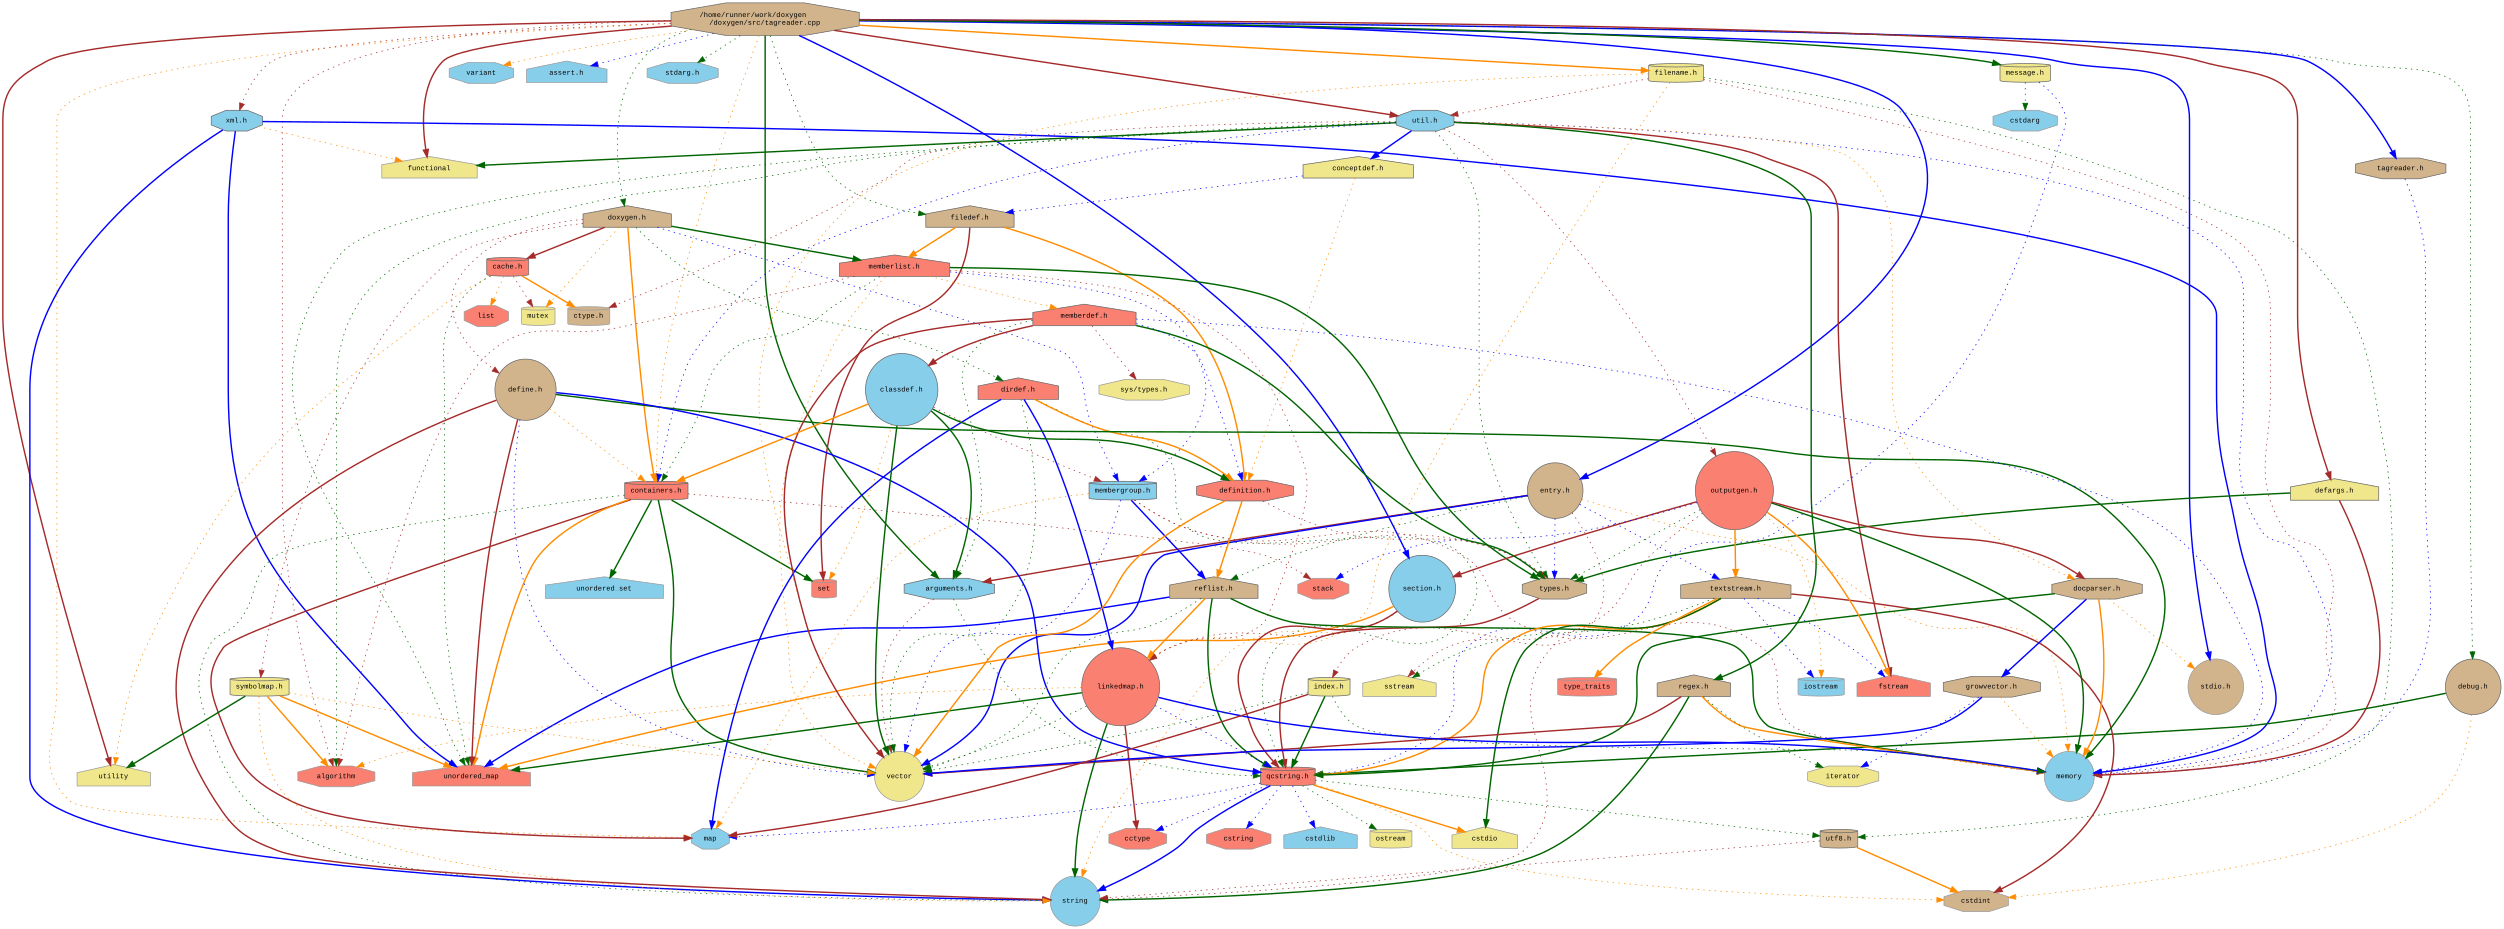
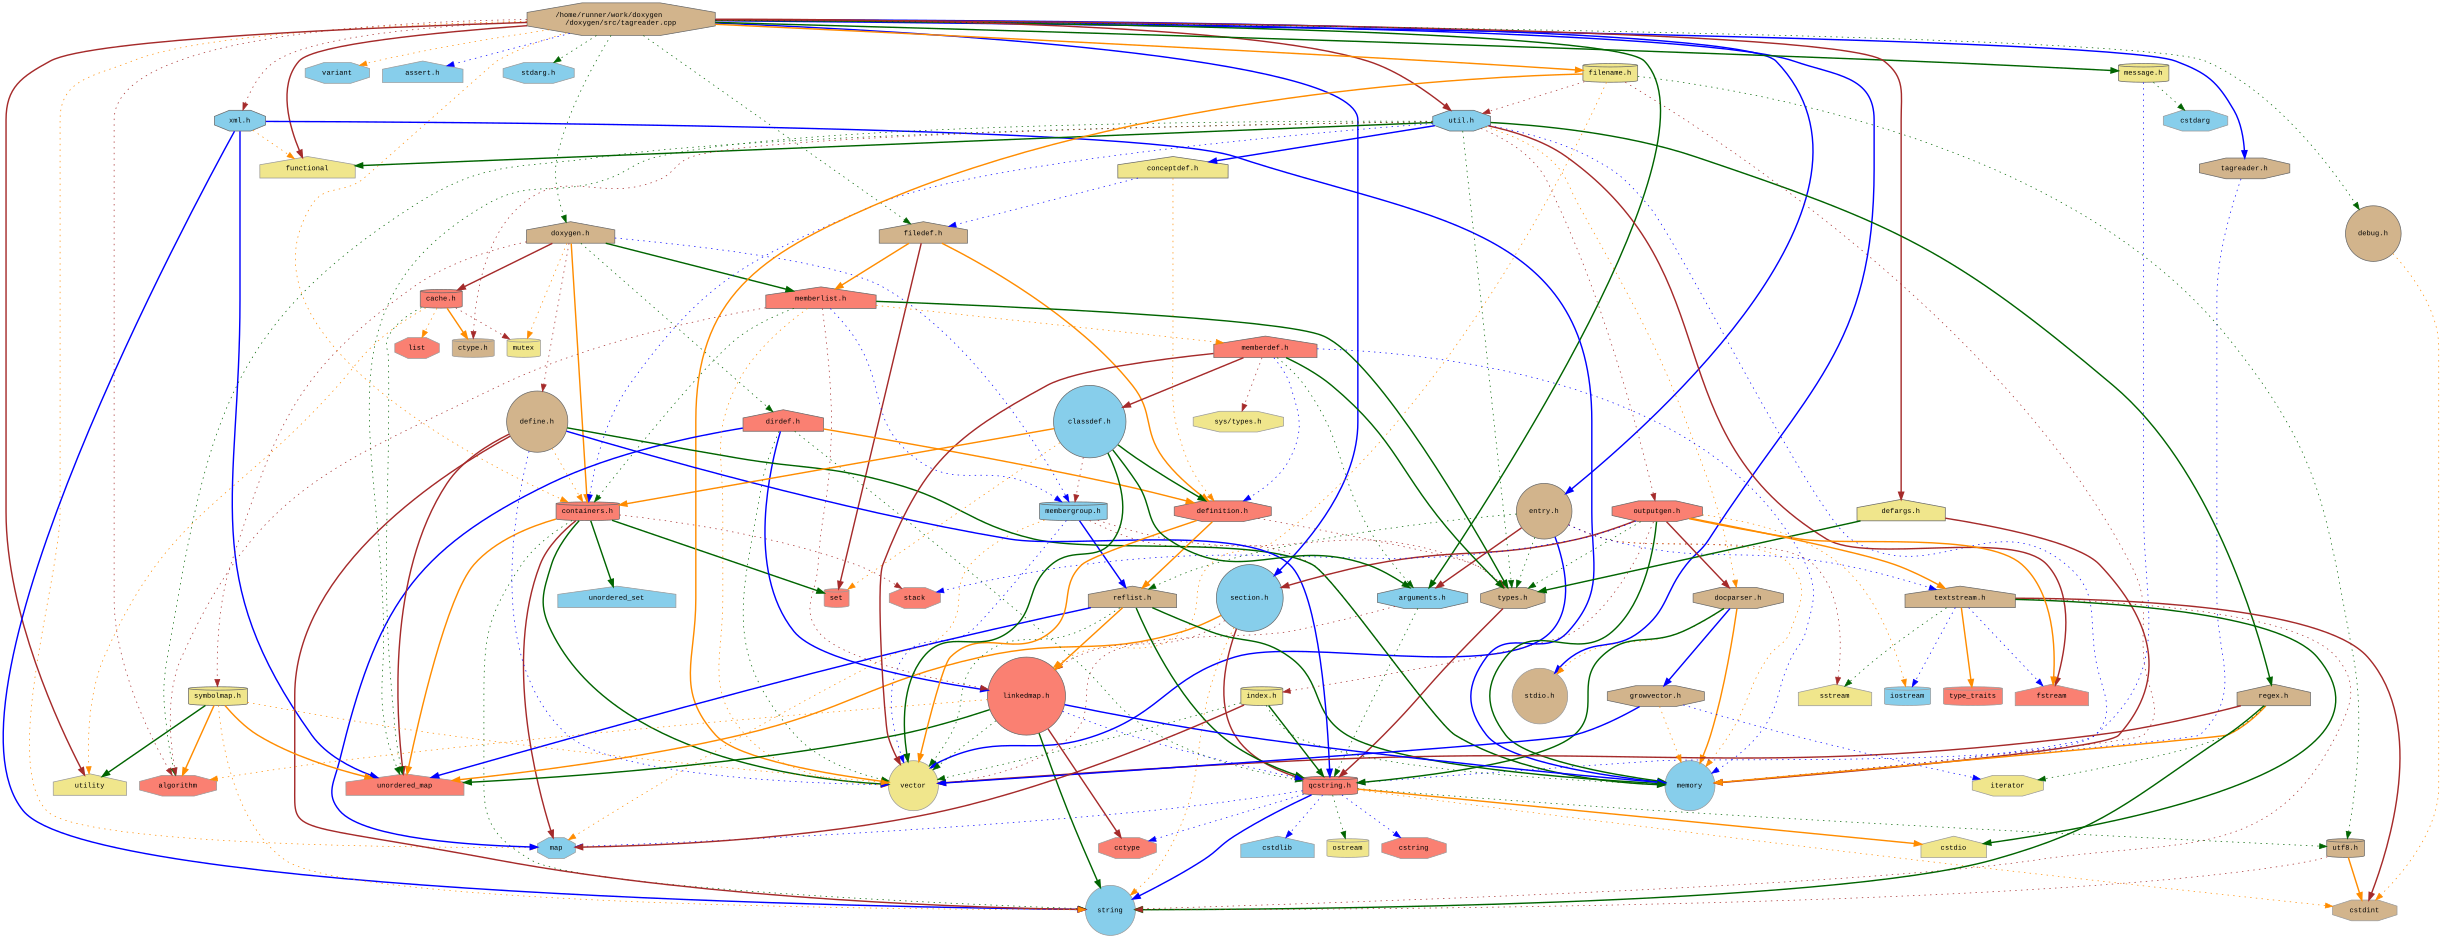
  digraph {
    fontname="Liberation Mono"
    node [color=grey40 fillcolor=salmon fontname="Liberation Mono" fontsize=10 shape=octagon style=filled]
    edge [color=darkgreen fontname="Liberation Mono" fontsize=10 labelfontname=Helvetica labelfontsize=10 style=dotted]
    n1 [color=gray40 fillcolor=tan fontcolor=black height=0.2 label="/home/runner/work/doxygen\l/doxygen/src/tagreader.cpp" width=0.4]
    n2 [fillcolor=tan height=0.2 label="tagreader.h" width=0.4]
    n3 [color=grey60 fillcolor=skyblue height=0.2 label=map width=0.4]
    n4 [color=grey60 fillcolor=khaki height=0.2 label=functional shape=house width=0.4]
    n5 [color=grey60 fillcolor=khaki height=0.2 label=utility shape=house width=0.4]
    n6 [color=grey60 height=0.2 label=algorithm width=0.4]
    n7 [color=grey60 fillcolor=skyblue height=0.2 label=variant width=0.4]
    n8 [color=grey60 fillcolor=skyblue height=0.2 label="assert.h" shape=house width=0.4]
    n9 [color=grey60 fillcolor=tan height=0.2 label="stdio.h" shape=circle width=0.4]
    n10 [color=grey60 fillcolor=skyblue height=0.2 label="stdarg.h" width=0.4]
    n11 [fillcolor=skyblue height=0.2 label="xml.h" width=0.4]
    n12 [fillcolor=tan height=0.2 label="entry.h" shape=circle width=0.4]
    n13 [fillcolor=skyblue height=0.2 label="arguments.h" width=0.4]
    n14 [fillcolor=tan height=0.2 label="doxygen.h" shape=house width=0.4]
    n15 [height=0.2 label="containers.h" shape=cylinder width=0.4]
    n16 [fillcolor=skyblue height=0.2 label="util.h" width=0.4]
    n17 [fillcolor=skyblue height=0.2 label="section.h" shape=circle width=0.4]
    n18 [fillcolor=tan height=0.2 label="filedef.h" shape=house width=0.4]
    n19 [fillcolor=khaki height=0.2 label="message.h" shape=cylinder width=0.4]
    n20 [fillcolor=khaki height=0.2 label="defargs.h" shape=house width=0.4]
    n21 [fillcolor=khaki height=0.2 label="filename.h" shape=cylinder width=0.4]
    n22 [fillcolor=tan height=0.2 label="debug.h" shape=circle width=0.4]
    n23 [color=grey60 fillcolor=skyblue height=0.2 label=memory shape=circle width=0.4]
    n24 [color=grey60 fillcolor=skyblue height=0.2 label=string shape=circle width=0.4]
    n25 [color=grey60 height=0.2 label=unordered_map shape=house width=0.4]
    n26 [color=grey60 fillcolor=khaki height=0.2 label=vector shape=circle width=0.4]
    n27 [color=grey60 fillcolor=khaki height=0.2 label=sstream shape=house width=0.4]
    n28 [fillcolor=tan height=0.2 label="types.h" width=0.4]
    n29 [fillcolor=tan height=0.2 label="reflist.h" shape=house width=0.4]
    n30 [fillcolor=tan height=0.2 label="textstream.h" shape=house width=0.4]
    n31 [height=0.2 label="qcstring.h" shape=cylinder width=0.4]
    n32 [color=grey60 fillcolor=khaki height=0.2 label=mutex shape=cylinder width=0.4]
    n33 [fillcolor=skyblue height=0.2 label="membergroup.h" shape=cylinder width=0.4]
    n34 [height=0.2 label="dirdef.h" shape=house width=0.4]
    n35 [height=0.2 label="memberlist.h" shape=house width=0.4]
    n36 [fillcolor=tan height=0.2 label="define.h" shape=circle width=0.4]
    n37 [height=0.2 label="cache.h" shape=cylinder width=0.4]
    n38 [fillcolor=khaki height=0.2 label="symbolmap.h" shape=cylinder width=0.4]
    n39 [color=grey60 height=0.2 label=set shape=cylinder width=0.4]
    n40 [color=grey60 fillcolor=skyblue height=0.2 label=unordered_set shape=house width=0.4]
    n41 [color=grey60 height=0.2 label=stack width=0.4]
    n42 [color=grey60 height=0.2 label=fstream shape=house width=0.4]
    n43 [color=grey60 fillcolor=tan height=0.2 label="ctype.h" shape=cylinder width=0.4]
    n44 [fillcolor=tan height=0.2 label="docparser.h" width=0.4]
-   n45 [height=0.2 label="outputgen.h" shape=circle width=0.4]
+   n45 [height=0.2 label="outputgen.h" width=0.4]
    n46 [fillcolor=tan height=0.2 label="regex.h" shape=house width=0.4]
    n47 [fillcolor=khaki height=0.2 label="conceptdef.h" shape=house width=0.4]
    n48 [height=0.2 label="linkedmap.h" shape=circle width=0.4]
    n49 [height=0.2 label="definition.h" width=0.4]
    n50 [color=grey60 fillcolor=skyblue height=0.2 label=cstdarg width=0.4]
    n51 [fillcolor=tan height=0.2 label="utf8.h" shape=cylinder width=0.4]
    n52 [color=grey60 fillcolor=tan height=0.2 label=cstdint width=0.4]
    n53 [color=grey60 fillcolor=khaki height=0.2 label=cstdio shape=house width=0.4]
    n54 [color=grey60 fillcolor=skyblue height=0.2 label=iostream shape=cylinder width=0.4]
    n55 [color=grey60 height=0.2 label=type_traits shape=cylinder width=0.4]
    n56 [color=grey60 height=0.2 label=cctype width=0.4]
    n57 [color=grey60 height=0.2 label=cstring width=0.4]
    n58 [color=grey60 fillcolor=skyblue height=0.2 label=cstdlib shape=house width=0.4]
    n59 [color=grey60 fillcolor=khaki height=0.2 label=ostream shape=cylinder width=0.4]
    n60 [height=0.2 label="memberdef.h" shape=house width=0.4]
    n61 [color=grey60 height=0.2 label=list width=0.4]
    n62 [color=grey60 fillcolor=khaki height=0.2 label="sys/types.h" width=0.4]
    n63 [fillcolor=skyblue height=0.2 label="classdef.h" shape=circle width=0.4]
    n64 [fillcolor=tan height=0.2 label="growvector.h" width=0.4]
    n65 [fillcolor=khaki height=0.2 label="index.h" shape=cylinder width=0.4]
    n66 [color=grey60 fillcolor=khaki height=0.2 label=iterator width=0.4]
    n1 -> n2 [color=blue style=bold]
    n1 -> n3 [color=darkorange]
    n1 -> n4 [color=brown style=bold]
    n1 -> n5 [color=brown style=bold]
    n1 -> n6 [color=brown]
    n1 -> n7 [color=darkorange]
    n1 -> n8 [color=blue]
    n1 -> n9 [color=blue style=bold]
    n1 -> n10
    n1 -> n11 [color=brown]
    n1 -> n12 [color=blue style=bold]
    n1 -> n13 [style=bold]
    n1 -> n14
    n1 -> n15 [color=darkorange]
    n1 -> n16 [color=brown style=bold]
    n1 -> n17 [color=blue style=bold]
    n1 -> n18
    n1 -> n19 [style=bold]
    n1 -> n20 [color=brown style=bold]
    n1 -> n21 [color=darkorange style=bold]
    n1 -> n22
    n2 -> n23 [color=blue]
    n11 -> n4 [color=darkorange]
    n11 -> n23 [color=blue style=bold]
    n11 -> n24 [color=blue style=bold]
    n11 -> n25 [color=blue style=bold]
    n12 -> n13 [color=brown style=bold]
    n12 -> n23 [color=darkorange]
    n12 -> n26 [color=blue style=bold]
    n12 -> n27 [color=brown]
-   n12 -> n28 [color=blue]
+   n12 -> n28
    n12 -> n29
    n12 -> n30 [color=blue]
    n13 -> n26 [color=brown]
    n13 -> n31
    n14 -> n15 [color=darkorange style=bold]
    n14 -> n32 [color=darkorange]
    n14 -> n33 [color=blue]
    n14 -> n34
    n14 -> n35 [style=bold]
    n14 -> n36 [color=brown]
    n14 -> n37 [color=brown style=bold]
    n14 -> n38 [color=brown]
    n15 -> n3 [color=brown style=bold]
    n15 -> n24
    n15 -> n25 [color=darkorange style=bold]
    n15 -> n26 [style=bold]
    n15 -> n39 [style=bold]
    n15 -> n40 [style=bold]
    n15 -> n41 [color=brown]
    n16 -> n4 [style=bold]
    n16 -> n6
    n16 -> n15 [color=blue]
    n16 -> n23 [color=blue]
    n16 -> n25
    n16 -> n28
    n16 -> n42 [color=brown style=bold]
    n16 -> n43 [color=brown]
    n16 -> n44 [color=darkorange]
    n16 -> n45 [color=brown]
    n16 -> n46 [style=bold]
    n16 -> n47 [color=blue style=bold]
    n17 -> n24 [color=darkorange]
    n17 -> n25 [color=darkorange style=bold]
    n17 -> n31 [color=brown style=bold]
    n17 -> n48 [color=brown]
    n18 -> n35 [color=darkorange style=bold]
    n18 -> n39 [color=brown style=bold]
    n18 -> n49 [color=darkorange style=bold]
    n19 -> n31 [color=blue]
    n19 -> n50
    n20 -> n23 [color=brown style=bold]
    n20 -> n28 [style=bold]
    n21 -> n16 [color=brown]
    n21 -> n23 [color=brown]
-   n21 -> n26 [color=darkorange]
+   n21 -> n26 [color=darkorange style=bold]
    n21 -> n48 [color=darkorange]
    n21 -> n51
-   n22 -> n31 [style=bold]
    n22 -> n52 [color=darkorange]
    n28 -> n31 [color=brown style=bold]
    n29 -> n23 [style=bold]
    n29 -> n25 [color=blue style=bold]
    n29 -> n26
    n29 -> n31 [style=bold]
    n29 -> n48 [color=darkorange style=bold]
    n30 -> n24 [color=brown]
    n30 -> n27
-   n30 -> n31 [color=darkorange style=bold]
    n30 -> n42 [color=blue]
    n30 -> n52 [color=brown style=bold]
    n30 -> n53 [style=bold]
    n30 -> n54 [color=blue]
    n30 -> n55 [color=darkorange style=bold]
    n31 -> n3 [color=blue]
    n31 -> n24 [color=blue style=bold]
    n31 -> n51
    n31 -> n52 [color=darkorange]
    n31 -> n53 [color=darkorange style=bold]
    n31 -> n56 [color=blue]
    n31 -> n57 [color=blue]
    n31 -> n58 [color=blue]
    n31 -> n59
    n33 -> n3 [color=darkorange]
    n33 -> n23 [color=brown]
    n33 -> n26 [color=blue]
    n33 -> n28 [color=brown]
    n33 -> n29 [color=blue style=bold]
    n34 -> n3 [color=blue style=bold]
    n34 -> n26
    n34 -> n31
    n34 -> n48 [color=blue style=bold]
    n34 -> n49 [color=darkorange style=bold]
    n35 -> n6 [color=brown]
    n35 -> n15
    n35 -> n26 [color=darkorange]
    n35 -> n28 [style=bold]
    n35 -> n33 [color=blue]
    n35 -> n48 [color=brown]
    n35 -> n60 [color=darkorange]
    n36 -> n15 [color=darkorange]
    n36 -> n23 [style=bold]
    n36 -> n24 [color=brown style=bold]
    n36 -> n25 [color=brown style=bold]
    n36 -> n26 [color=blue]
    n36 -> n31 [color=blue style=bold]
    n37 -> n5 [color=darkorange]
    n37 -> n25
    n37 -> n32 [color=brown]
    n37 -> n43 [color=darkorange style=bold]
    n37 -> n61 [color=darkorange]
    n38 -> n5 [style=bold]
    n38 -> n6 [color=darkorange style=bold]
    n38 -> n24 [color=darkorange]
    n38 -> n25 [color=darkorange style=bold]
    n38 -> n26 [color=darkorange]
    n44 -> n9 [color=darkorange]
    n44 -> n23 [color=darkorange style=bold]
    n44 -> n31 [style=bold]
    n44 -> n64 [color=blue style=bold]
    n45 -> n17 [color=brown style=bold]
    n45 -> n23 [style=bold]
    n45 -> n28
    n45 -> n30 [color=darkorange style=bold]
    n45 -> n41 [color=blue]
    n45 -> n42 [color=darkorange style=bold]
    n45 -> n44 [color=brown style=bold]
    n45 -> n54 [color=darkorange]
    n45 -> n65 [color=brown]
    n46 -> n23 [color=darkorange style=bold]
    n46 -> n24 [style=bold]
    n46 -> n26 [color=brown style=bold]
    n46 -> n66
    n47 -> n18 [color=blue]
    n47 -> n49 [color=darkorange]
    n48 -> n6 [color=darkorange]
    n48 -> n23 [color=blue style=bold]
    n48 -> n24 [style=bold]
    n48 -> n25 [style=bold]
    n48 -> n26
    n48 -> n31 [color=blue]
    n48 -> n56 [color=brown style=bold]
    n49 -> n26 [color=darkorange style=bold]
    n49 -> n28 [color=brown]
    n49 -> n29 [color=darkorange style=bold]
    n51 -> n24 [color=brown]
    n51 -> n52 [color=darkorange style=bold]
    n60 -> n13
    n60 -> n23 [color=blue]
    n60 -> n26 [color=brown style=bold]
    n60 -> n28 [style=bold]
    n60 -> n49 [color=blue]
    n60 -> n62 [color=brown]
    n60 -> n63 [color=brown style=bold]
    n63 -> n13 [style=bold]
    n63 -> n15 [color=darkorange style=bold]
    n63 -> n26 [style=bold]
    n63 -> n33 [color=brown]
    n63 -> n39 [color=darkorange]
    n63 -> n49 [style=bold]
    n64 -> n23 [color=darkorange]
    n64 -> n26 [color=blue style=bold]
    n64 -> n66 [color=blue]
    n65 -> n3 [color=brown style=bold]
    n65 -> n23
    n65 -> n26
    n65 -> n31 [style=bold]
  }
